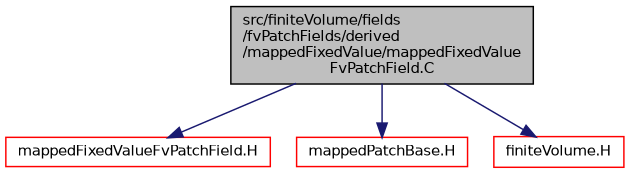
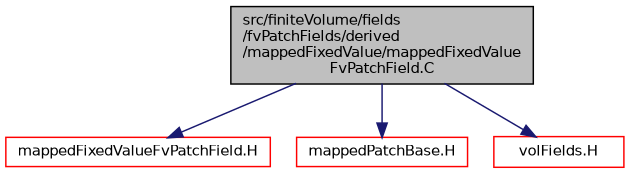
  digraph {
    node [color=red fontname=Helvetica fontsize=10 shape=record]
    edge [color=midnightblue fontname=Helvetica fontsize=10 labelfontname=Helvetica labelfontsize=10 style=solid]
    n1 [color=black fillcolor=grey75 fontcolor=black height=0.2 label="src/finiteVolume/fields\l/fvPatchFields/derived\l/mappedFixedValue/mappedFixedValue\lFvPatchField.C" style=filled width=0.4]
    n2 [height=0.2 label="mappedFixedValueFvPatchField.H" width=0.4]
    n3 [height=0.2 label="mappedPatchBase.H" width=0.4]
-   n4 [height=0.2 label="finiteVolume.H" width=0.4]
+   n4 [height=0.2 label="volFields.H" width=0.4]
    n1 -> n2
    n1 -> n3
    n1 -> n4
  }
